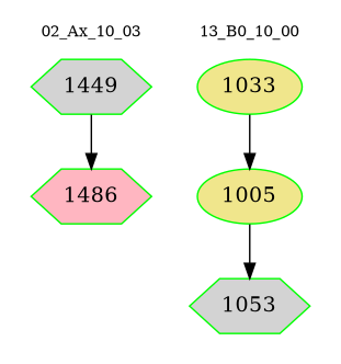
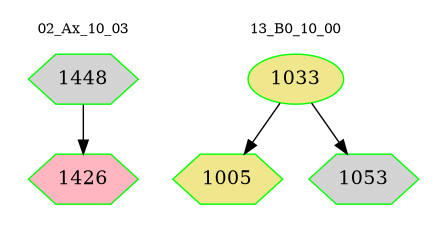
  digraph {
    node [color=green fillcolor=lightgrey shape=hexagon style=filled]
    edge [color=black]
-   n1 [label=1449]
-   n2 [fillcolor=lightpink label=1486]
+   n1 [label=1448]
+   n2 [fillcolor=lightpink label=1426]
    n3 [fillcolor=khaki label=1033 shape=ellipse]
-   n4 [fillcolor=khaki label=1005 shape=ellipse]
+   n4 [fillcolor=khaki label=1005]
    n5 [label=1053]
    subgraph cluster_1 {
      color=white
      fontsize=10
      label="02_Ax_10_03"
      n1
      n2
    }
    subgraph cluster_2 {
      color=white
      fontsize=10
      label="13_B0_10_00"
      n3
      n4
      n5
    }
    n1 -> n2
    n3 -> n4
-   n4 -> n5
+   n3 -> n5
  }
